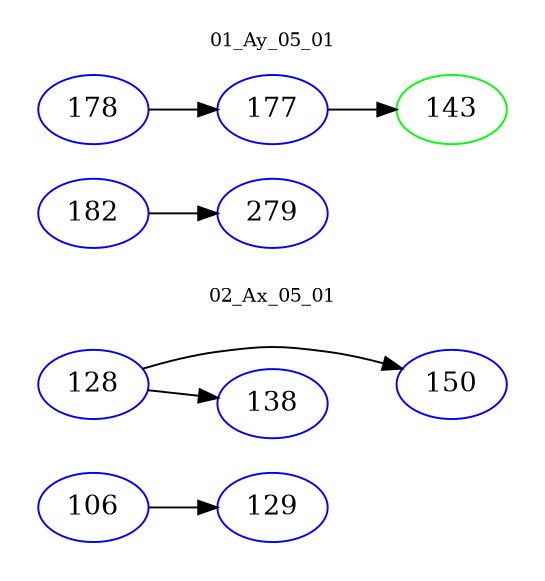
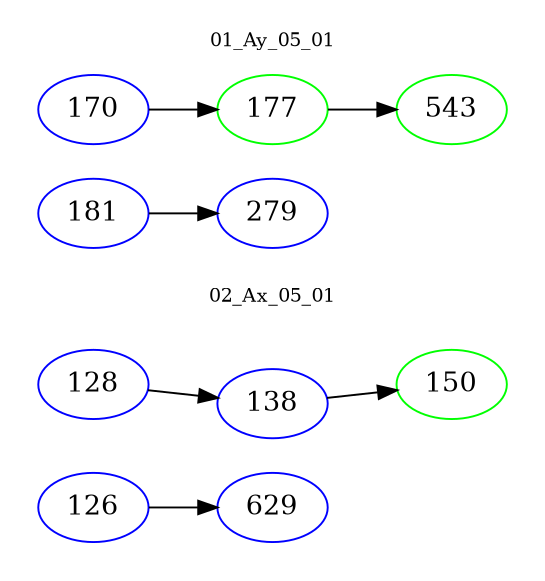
  digraph {
    rankdir=LR
    node [color=blue]
    edge [color=black]
    n1 [label=128]
-   n2 [label=106]
+   n2 [label=126]
    n3 [label=138]
-   n4 [label=129]
-   n5 [label=150]
-   n6 [label=178]
-   n7 [label=177]
-   n8 [label=182]
-   n9 [color=green label=143]
+   n4 [label=629]
+   n5 [color=green label=150]
+   n6 [label=170]
+   n7 [color=green label=177]
+   n8 [label=181]
+   n9 [color=green label=543]
    n10 [label=279]
    subgraph cluster_1 {
      color=white
      fontsize=10
      label="02_Ax_05_01"
      n1
      n2
      n3
      n4
      n5
    }
    subgraph cluster_2 {
      color=white
      fontsize=10
      label="01_Ay_05_01"
      n6
      n7
      n8
      n9
      n10
    }
    n1 -> n3
    n2 -> n4
-   n1 -> n5
+   n3 -> n5
    n6 -> n7
    n7 -> n9
    n8 -> n10
  }
